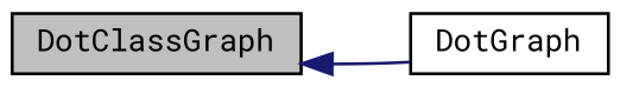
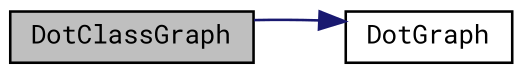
  digraph {
    rankdir=LR
    fontname="Roboto Mono"
    node [color=black fontname="Roboto Mono" fontsize=10 shape=record style=filled]
    n1 [fillcolor=grey75 fontcolor=black height=0.2 label=DotClassGraph width=0.4]
    n2 [fillcolor=white height=0.2 label=DotGraph width=0.4]
-   n1 -> n2 [color=midnightblue dir=back fontname="Roboto Mono" fontsize=10 labelfontname=Helvetica labelfontsize=10 style=solid]
+   n2 -> n1 [color=midnightblue dir=back fontname="Roboto Mono" fontsize=10 labelfontname=Helvetica labelfontsize=10 style=solid]
  }
